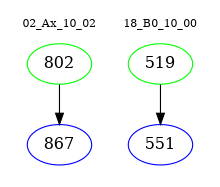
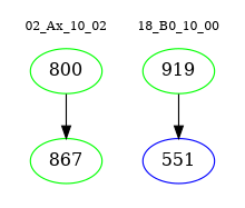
  digraph {
    node [color=green]
    edge [color=black]
-   n1 [label=802]
-   n2 [color=blue label=867]
-   n3 [label=519]
+   n1 [label=800]
+   n2 [label=867]
+   n3 [label=919]
    n4 [color=blue label=551]
    subgraph cluster_1 {
      color=white
      fontsize=10
      label="02_Ax_10_02"
      n1
      n2
    }
    subgraph cluster_2 {
      color=white
      fontsize=10
      label="18_B0_10_00"
      n3
      n4
    }
    n1 -> n2
    n3 -> n4
  }
